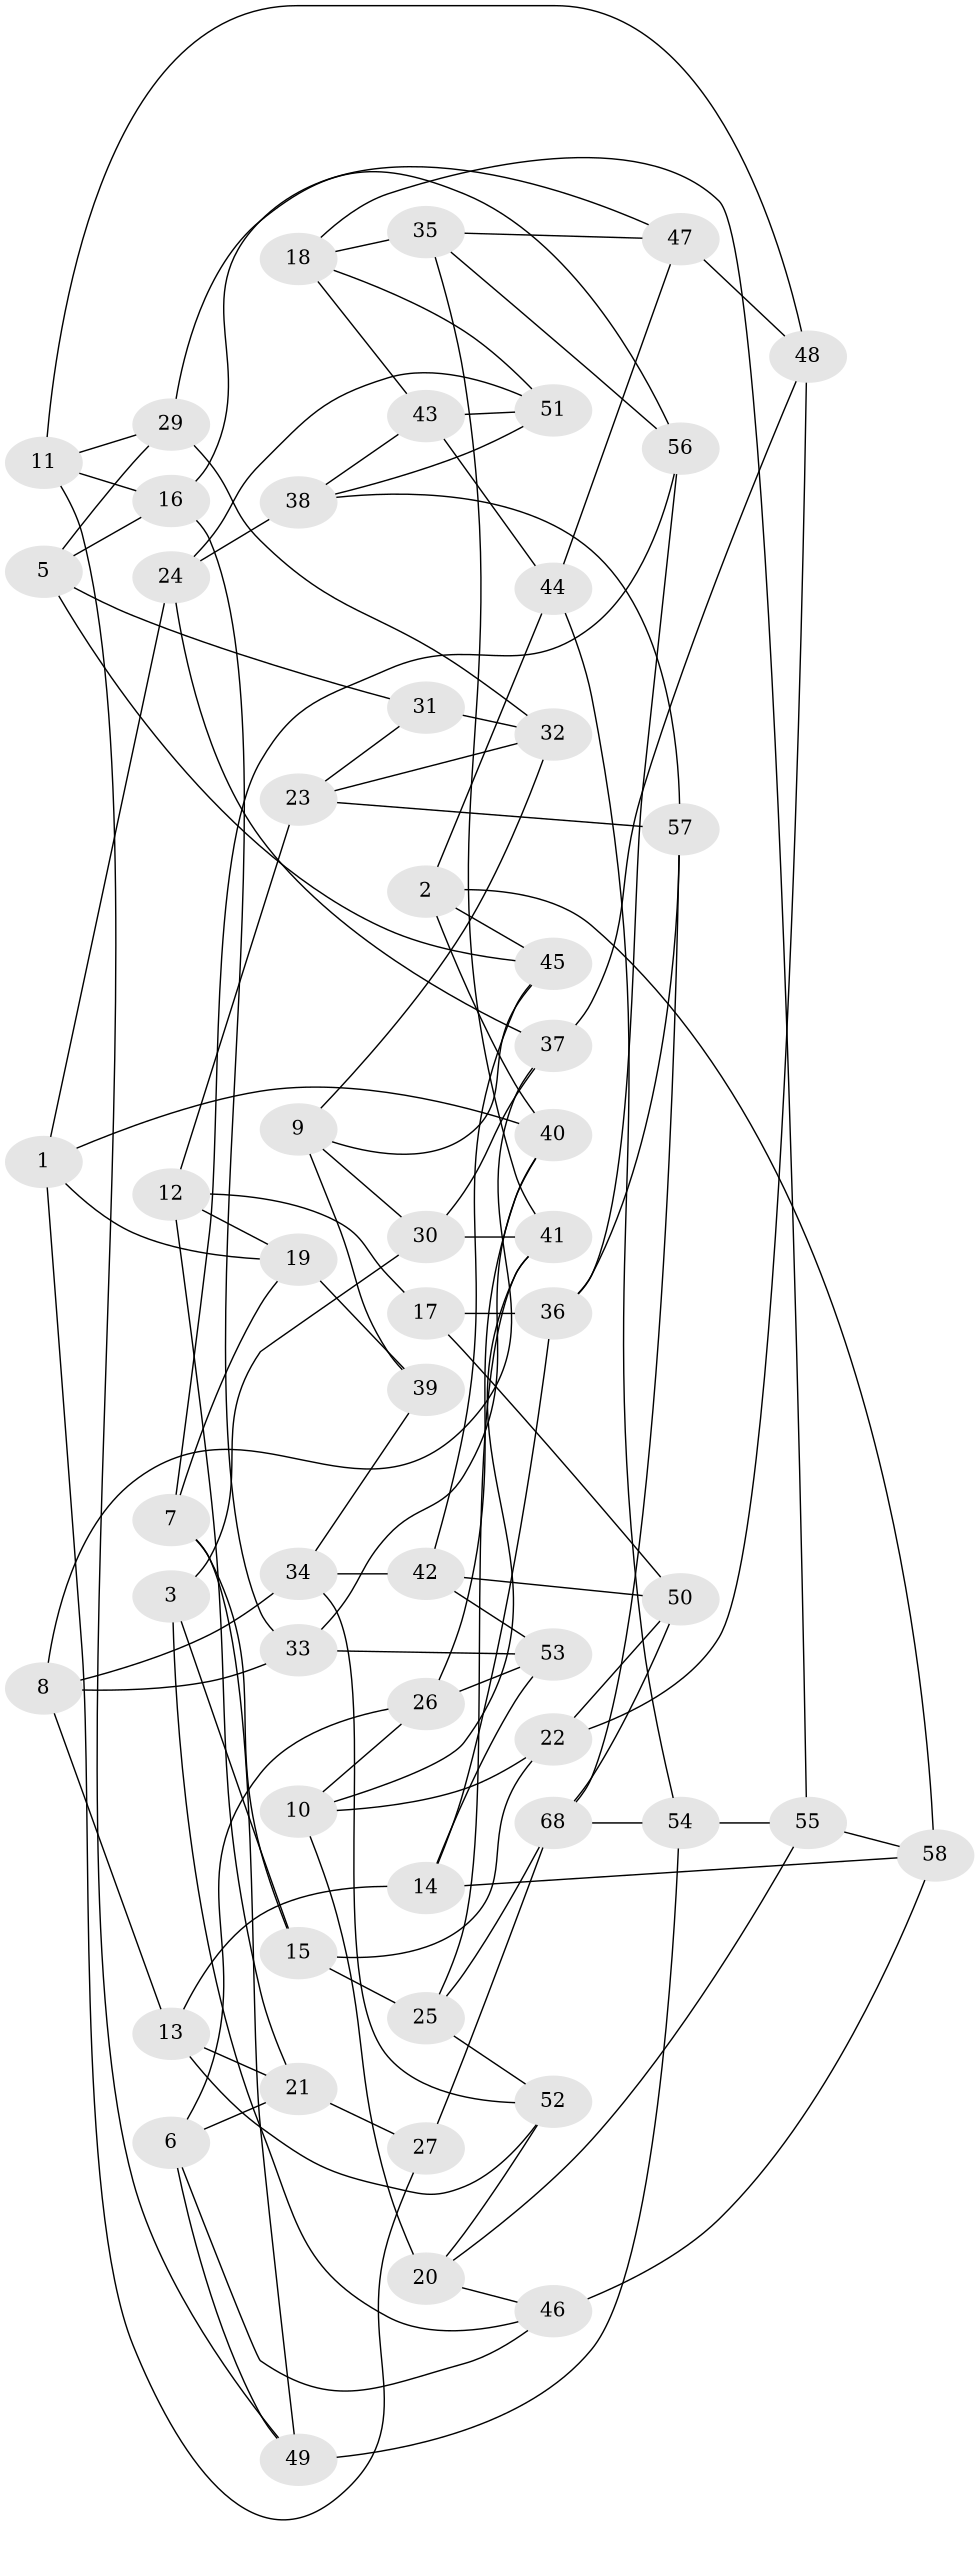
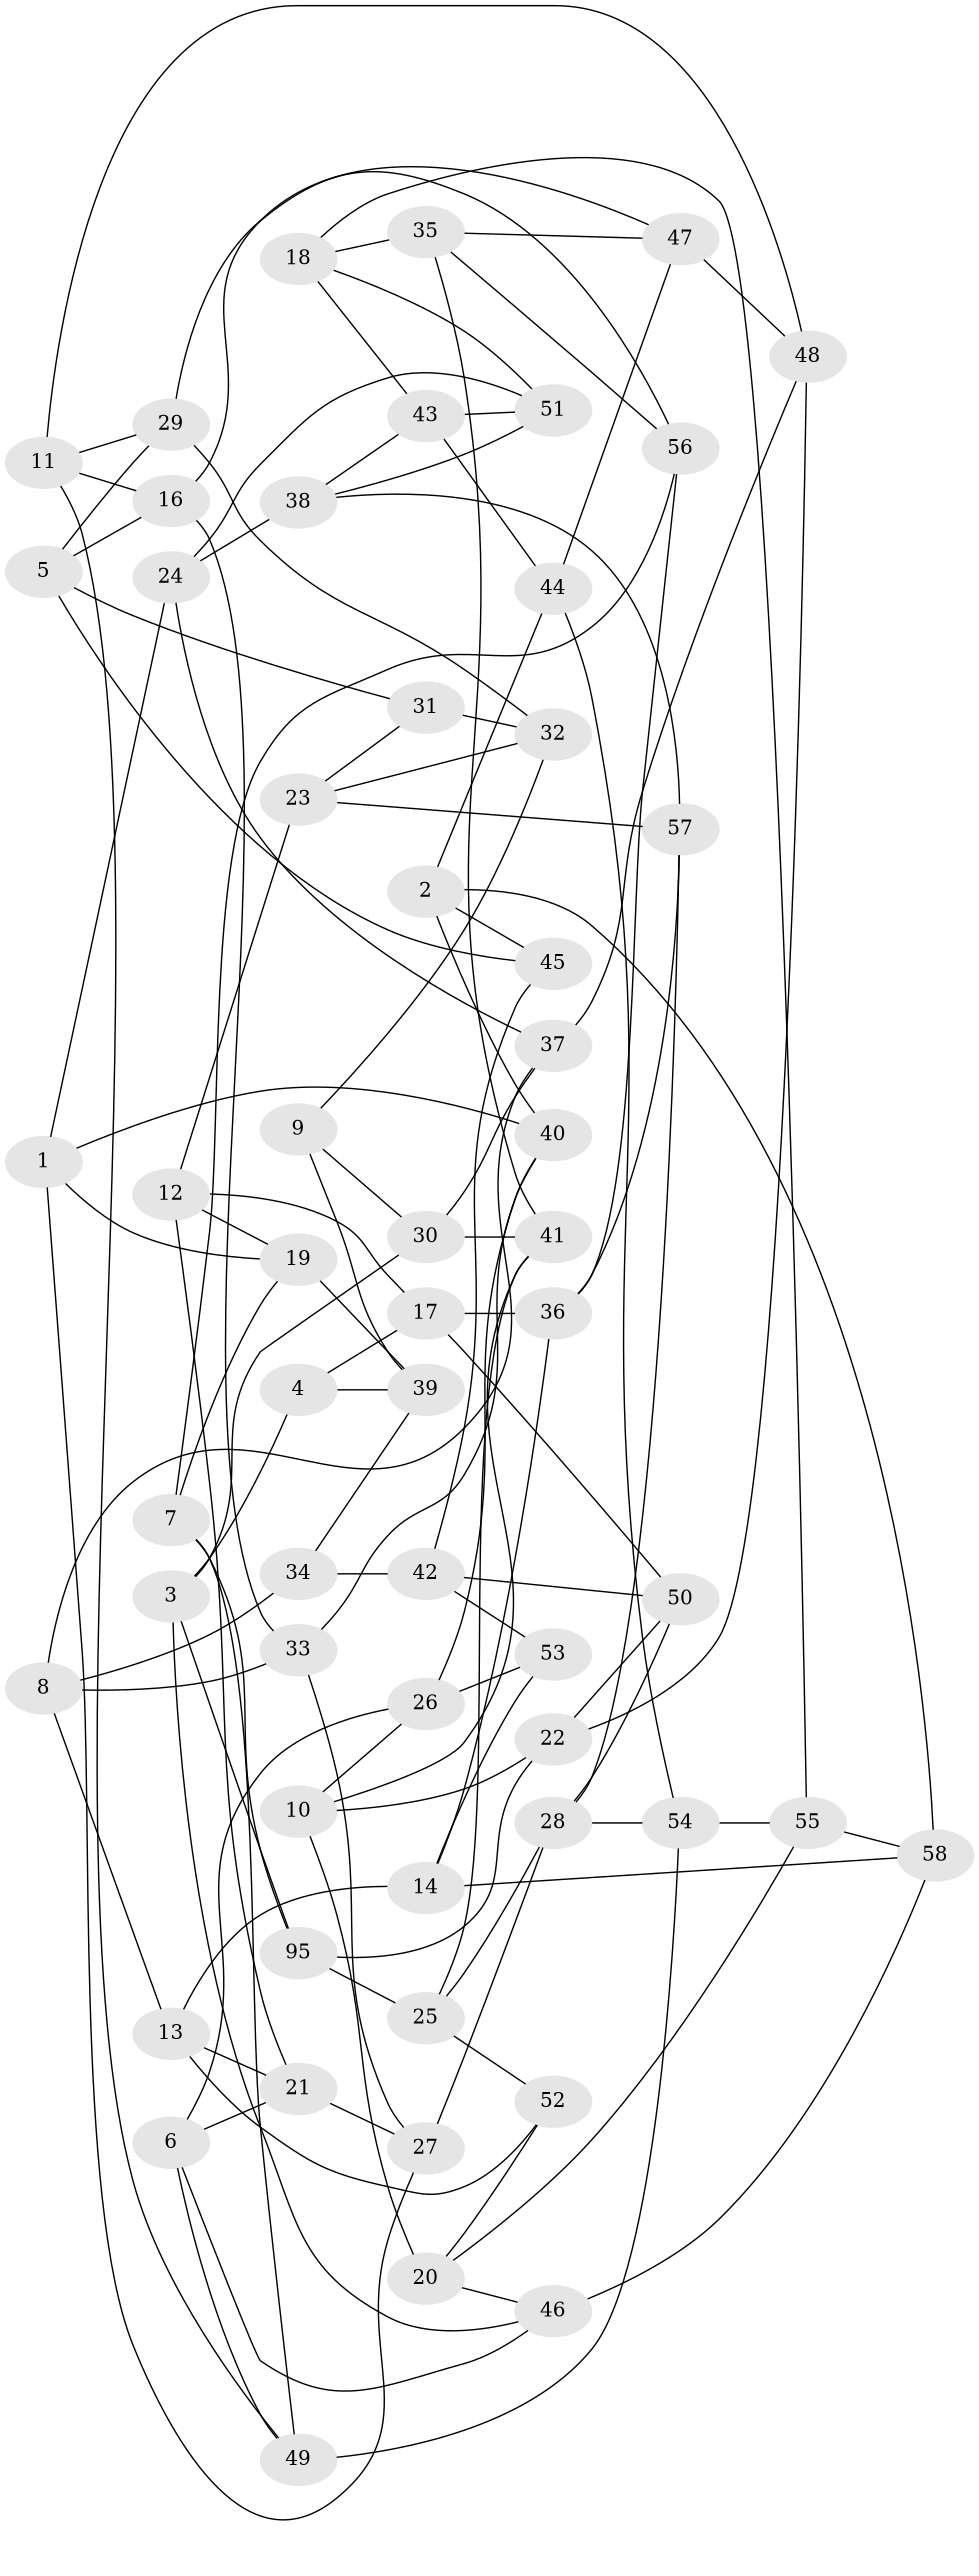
  graph {
    rankdir=LR
    node [color=gray90 style=filled]
    1
    19
    24
    27
    40
    39
    37
    51
    38
-   28 [label=68]
+   28
    2
    44
    45
    58
    47
    54
    3
-   15
+   4
+   15 [label=95]
    30
    46
    17
    22
    25
    41
    36
    50
    31
    32
    5
    16
    29
    33
    56
    6
    21
    26
    49
    53
    7
    8
    13
    34
    14
    52
    42
    48
    9
    10
    20
    55
    11
    12
    23
    57
    18
    35
    43
    1 -- 19
    1 -- 24
    1 -- 27
    1 -- 40
    19 -- 39
    24 -- 37
    24 -- 51
    24 -- 38
    27 -- 28
    37 -- 48
    38 -- 51
    38 -- 57
    38 -- 43
    28 -- 54
    28 -- 50
    28 -- 57
    2 -- 40
    2 -- 44
    2 -- 45
    2 -- 58
    44 -- 47
    44 -- 54
    47 -- 48
    54 -- 55
+   3 -- 4
    3 -- 15
    3 -- 30
    3 -- 46
+   4 -- 39
+   4 -- 17
    15 -- 22
    15 -- 25
    30 -- 37
    30 -- 41
    46 -- 58
    17 -- 36
    17 -- 50
    22 -- 50
    22 -- 48
    25 -- 28
    25 -- 41
    25 -- 52
    36 -- 56
    36 -- 57
    31 -- 32
    5 -- 45
    5 -- 31
    5 -- 16
    5 -- 29
    16 -- 47
    16 -- 33
    29 -- 32
    29 -- 56
    33 -- 40
-   33 -- 53
+   33 -- 27
    6 -- 46
    6 -- 21
    6 -- 26
    6 -- 49
    21 -- 27
    26 -- 40
    26 -- 53
    49 -- 54
    7 -- 19
    7 -- 15
    7 -- 56
    7 -- 49
    8 -- 37
    8 -- 33
    8 -- 13
    8 -- 34
    13 -- 21
    13 -- 14
    13 -- 52
    34 -- 39
-   34 -- 52
    34 -- 42
    14 -- 58
    14 -- 36
    14 -- 53
    42 -- 45
    42 -- 50
    42 -- 53
    9 -- 39
-   9 -- 45
    9 -- 30
    9 -- 32
    10 -- 22
    10 -- 41
    10 -- 26
    10 -- 20
    20 -- 46
    20 -- 52
    20 -- 55
    55 -- 58
    11 -- 16
    11 -- 29
    11 -- 49
    11 -- 48
    12 -- 19
    12 -- 17
    12 -- 21
    12 -- 23
    23 -- 31
    23 -- 32
    23 -- 57
    18 -- 51
    18 -- 55
    18 -- 35
    18 -- 43
    35 -- 47
    35 -- 41
    35 -- 56
    43 -- 51
    43 -- 44
  }
